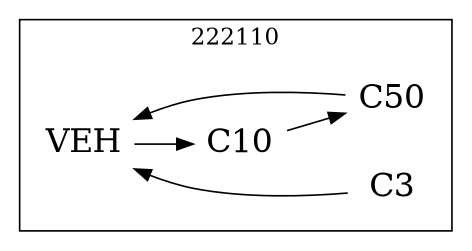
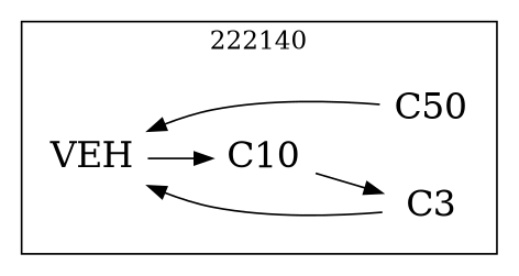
  strict digraph {
    rankdir=LR
    node [fontsize=20 shape=plaintext]
    n1 [label=VEH]
    n2 [label=C3]
    n3 [label=C10]
    n4 [label=C50]
    subgraph cluster_1 {
-     label=222110
+     label=222140
      labeldoc=t
      n1
      n2
      n3
      n4
    }
    n1 -> n3
    n2 -> n1
-   n3 -> n4
+   n3 -> n2
    n4 -> n1
  }
